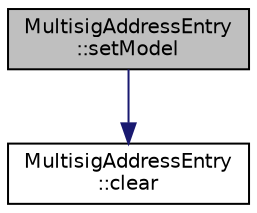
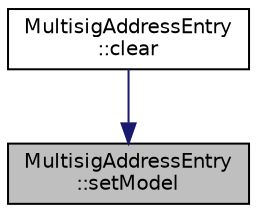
  digraph {
    rankdir=TB
    node [color=black fontname=Helvetica fontsize=10 shape=record style=filled]
    n1 [fillcolor=grey75 fontcolor=black height=0.2 label="MultisigAddressEntry\l::setModel" width=0.4]
    n2 [fillcolor=white height=0.2 label="MultisigAddressEntry\l::clear" width=0.4]
-   n1 -> n2 [color=midnightblue fontname=Helvetica fontsize=10 labelfontname=Helvetica labelfontsize=10 style=solid]
+   n2 -> n1 [color=midnightblue fontname=Helvetica fontsize=10 labelfontname=Helvetica labelfontsize=10 style=solid]
  }
